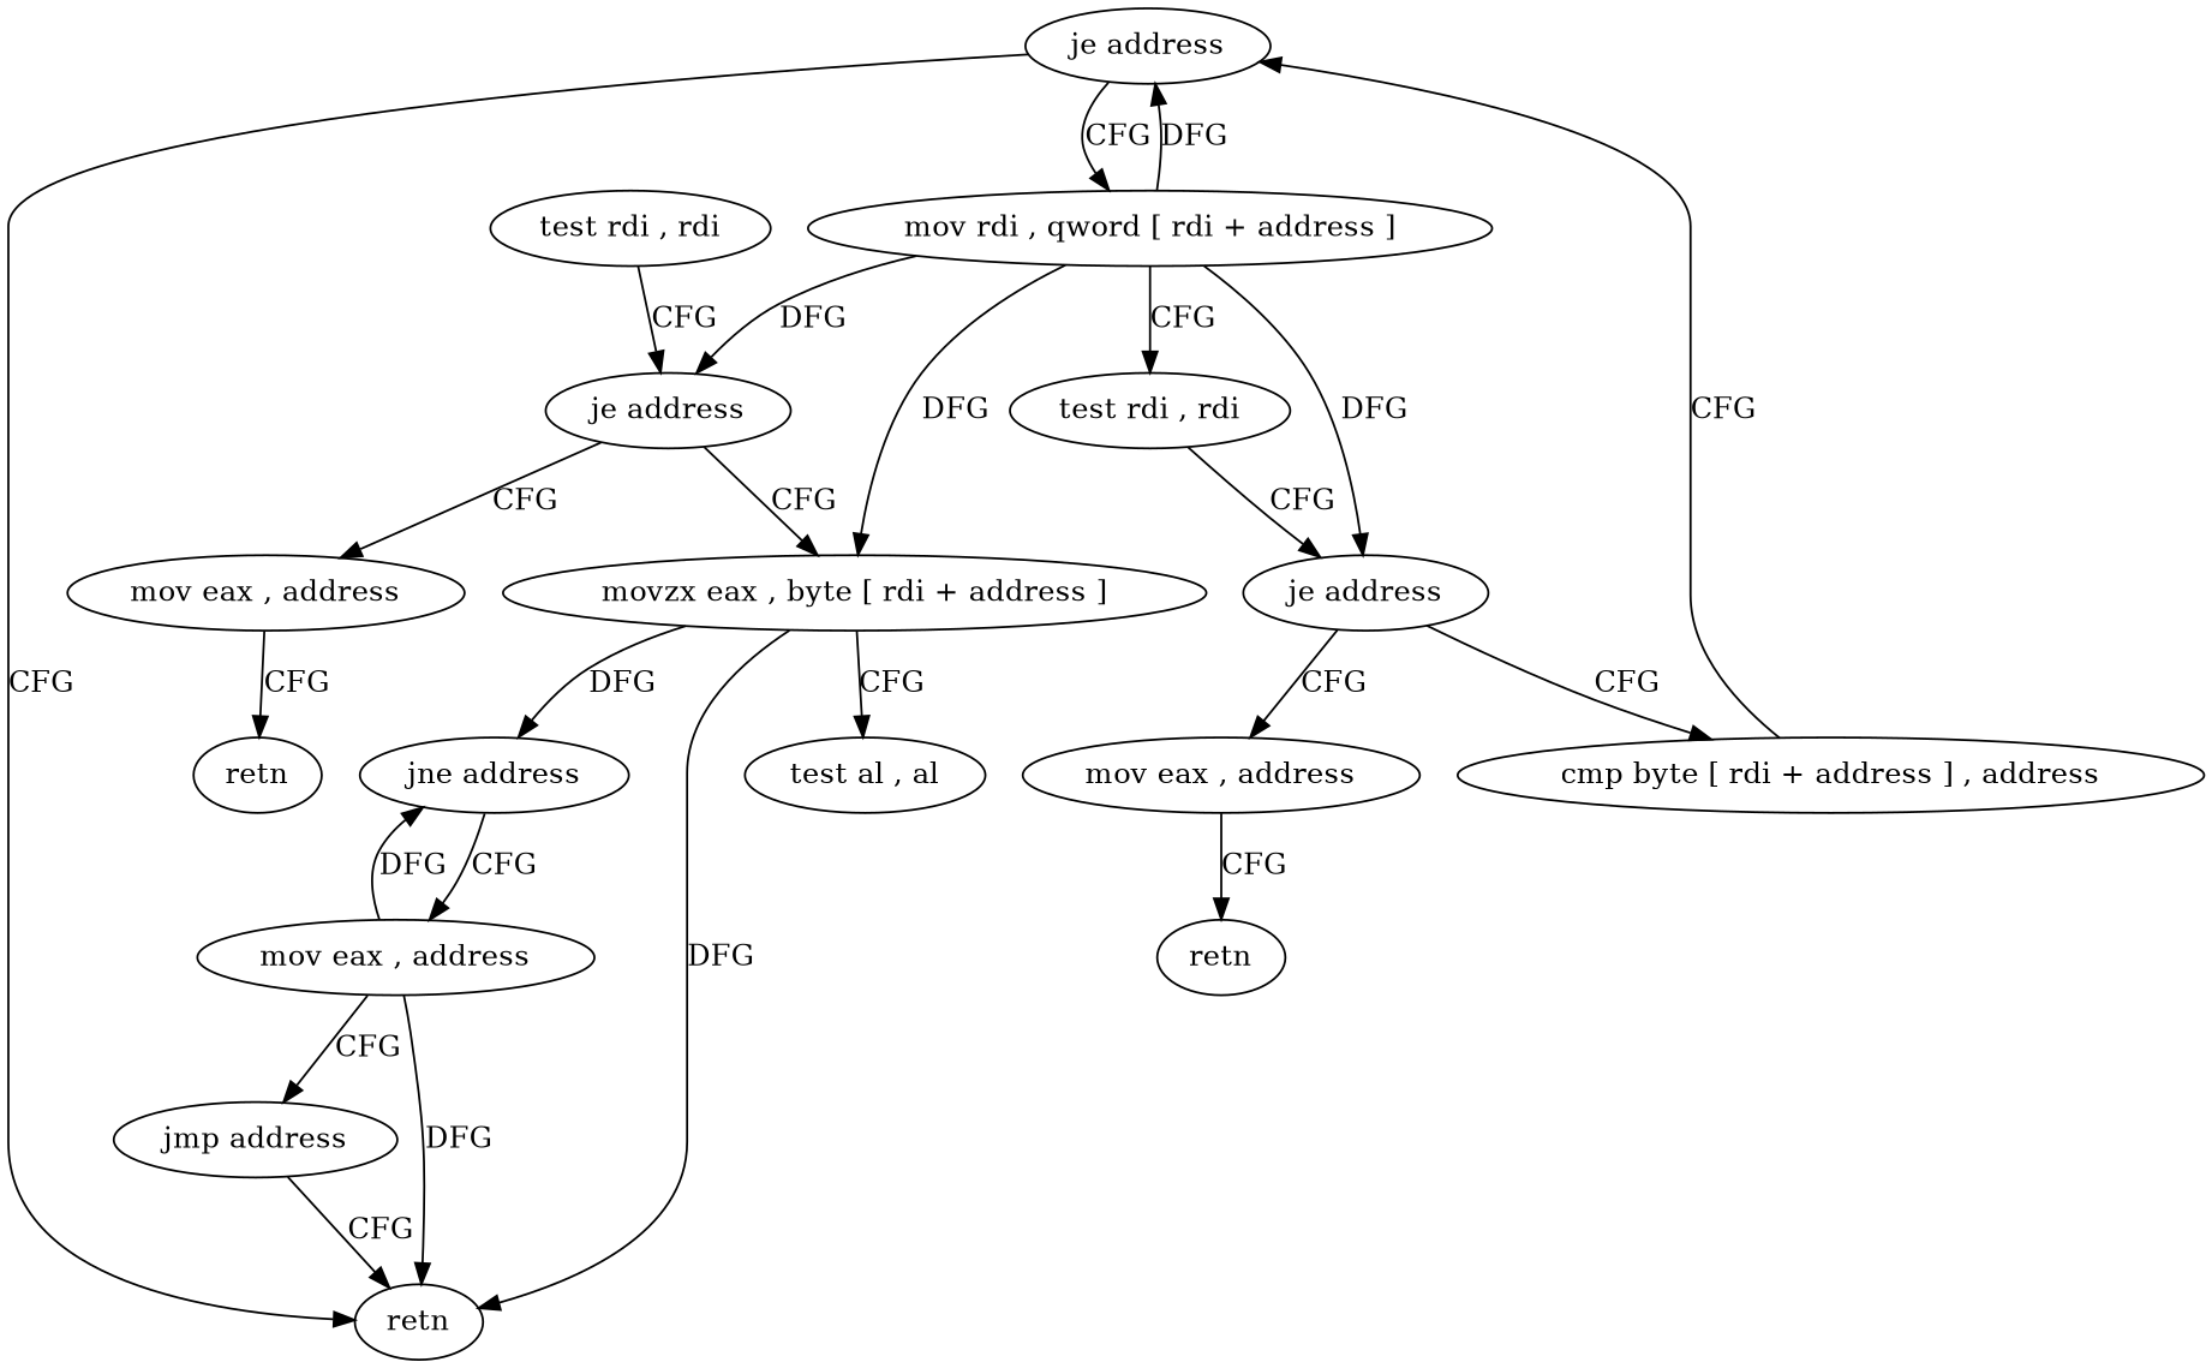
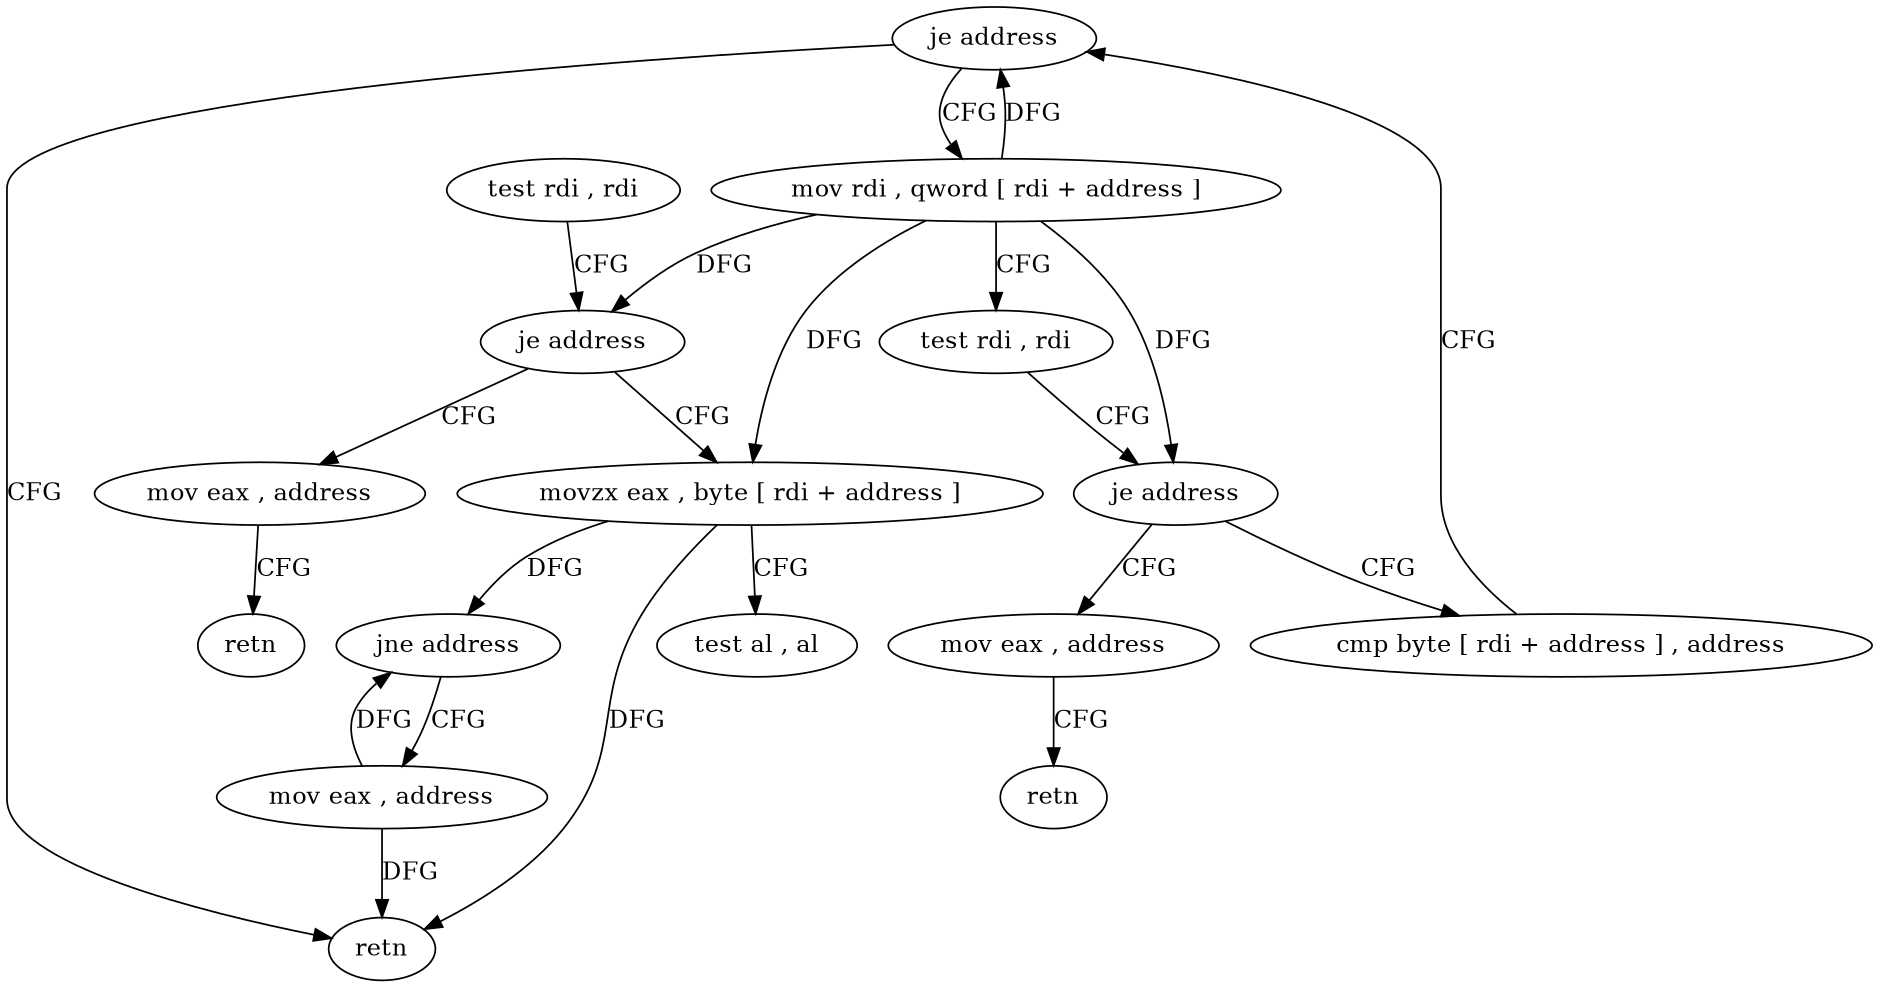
  digraph {
    n1 [label="test rdi , rdi"]
    n2 [label="je address"]
    n3 [label="mov eax , address"]
    n4 [label="movzx eax , byte [ rdi + address ]"]
    n5 [label=retn]
    n6 [label="test al , al"]
    n7 [label="jne address"]
    n8 [label=retn]
    n9 [label="mov eax , address"]
-   n10 [label="jmp address"]
    n11 [label="mov rdi , qword [ rdi + address ]"]
    n12 [label="test rdi , rdi"]
    n13 [label="je address"]
    n14 [label="je address"]
    n15 [label="mov eax , address"]
    n16 [label="cmp byte [ rdi + address ] , address"]
    n17 [label=retn]
    n1 -> n2 [label=CFG]
    n2 -> n3 [label=CFG]
    n2 -> n4 [label=CFG]
    n3 -> n5 [label=CFG]
    n4 -> n6 [label=CFG]
    n4 -> n7 [label=DFG]
    n4 -> n8 [label=DFG]
    n7 -> n9 [label=CFG]
    n9 -> n7 [label=DFG]
    n9 -> n8 [label=DFG]
-   n9 -> n10 [label=CFG]
-   n10 -> n8 [label=CFG]
    n11 -> n2 [label=DFG]
    n11 -> n4 [label=DFG]
    n11 -> n12 [label=CFG]
    n11 -> n13 [label=DFG]
    n11 -> n14 [label=DFG]
    n12 -> n13 [label=CFG]
    n13 -> n15 [label=CFG]
    n13 -> n16 [label=CFG]
    n14 -> n8 [label=CFG]
    n14 -> n11 [label=CFG]
    n15 -> n17 [label=CFG]
    n16 -> n14 [label=CFG]
  }
